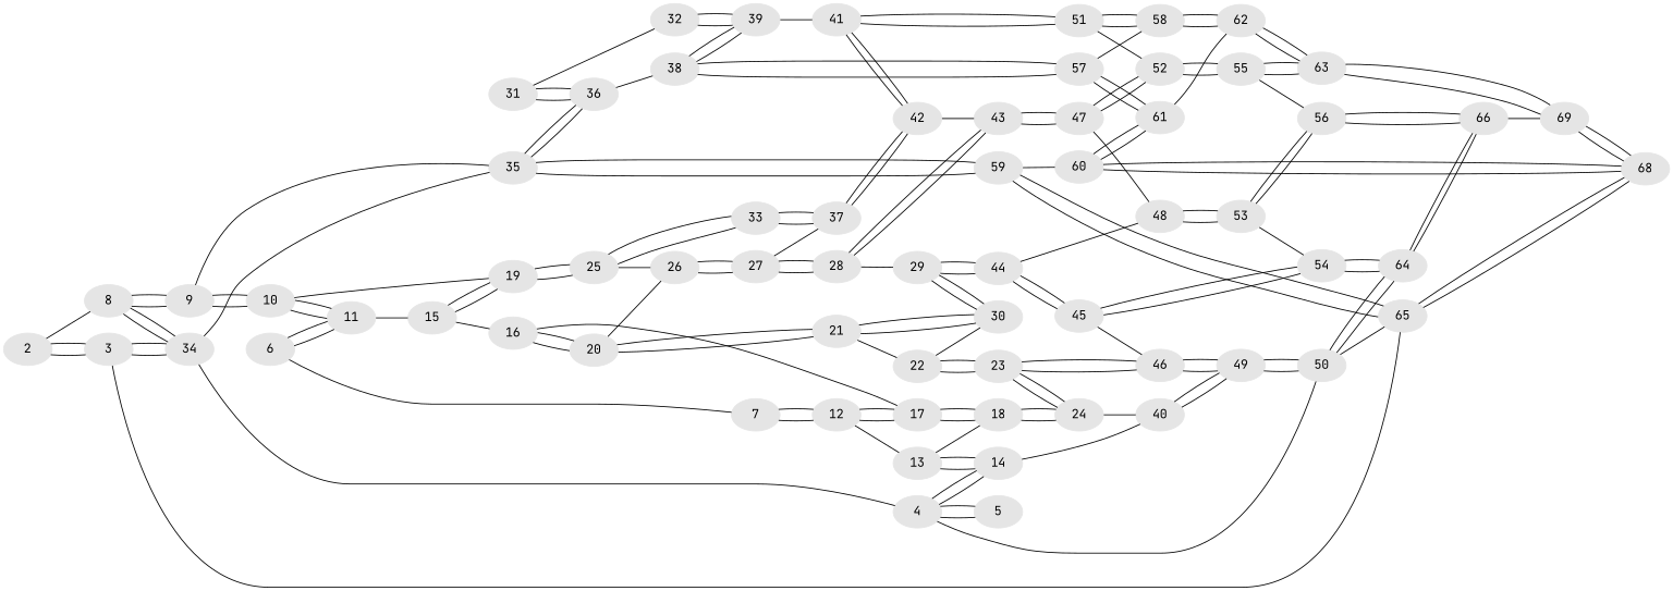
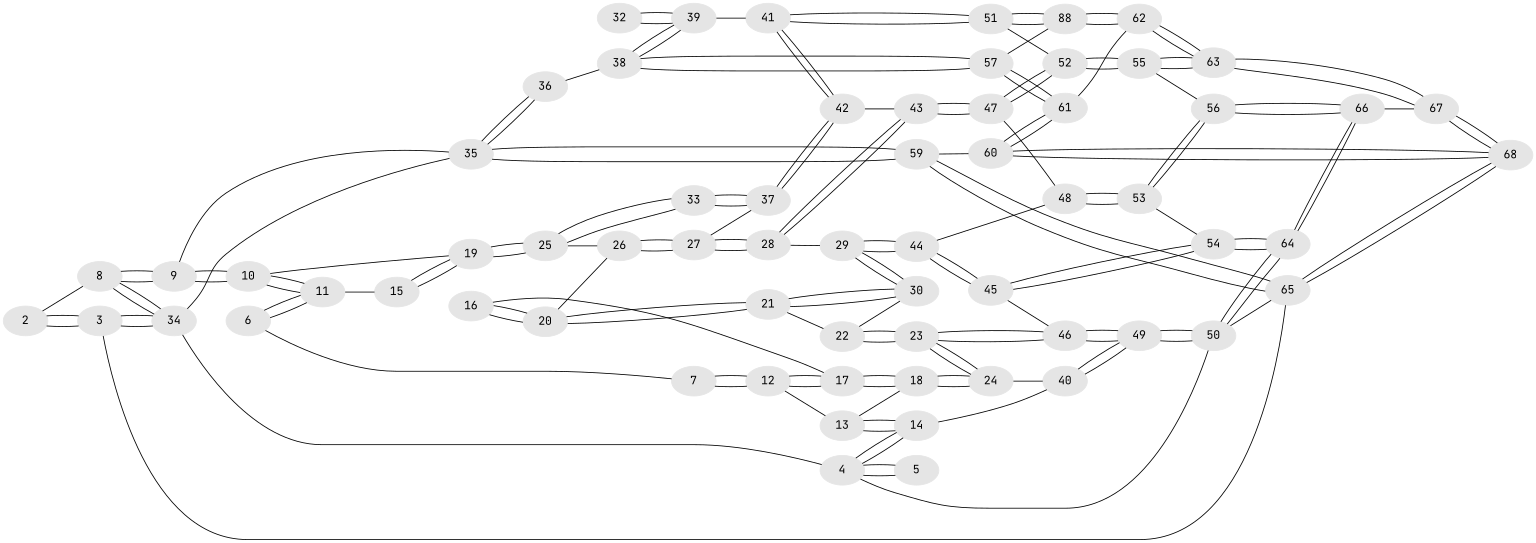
  graph {
    fontname="JetBrains Mono"
    rankdir=LR
    node [color=gray90 fontname="JetBrains Mono" style=filled]
    edge [fontname="JetBrains Mono"]
    2
    3
    8
    6
    7
    11
    34
    65
    9
    4
    5
    14
    50
    35
    68
    40
    64
    12
    15
    13
    17
    10
    19
-   31
    32
    36
    25
    16
    18
    24
    49
    20
    21
    26
    33
    22
    30
    27
    23
    46
    37
    28
    29
    43
    42
    44
    47
    45
    48
    39
    38
    41
    59
    60
    57
-   58
+   58 [label=88]
    61
    51
    52
    54
    53
    55
    56
    66
    62
    63
-   67 [label=69]
+   67
    2 -- 3
    2 -- 3
    2 -- 8
    3 -- 34
    3 -- 34
    3 -- 65
    8 -- 34
    8 -- 34
    8 -- 9
    8 -- 9
    6 -- 7
    6 -- 11
    6 -- 11
    7 -- 12
    7 -- 12
    11 -- 15
    34 -- 4
    34 -- 35
    65 -- 68
    65 -- 68
    9 -- 35
    9 -- 10
    9 -- 10
    4 -- 5
    4 -- 5
    4 -- 14
    4 -- 14
    4 -- 50
    14 -- 40
    50 -- 65
    50 -- 64
    50 -- 64
    35 -- 36
    35 -- 36
    35 -- 59
    35 -- 59
    40 -- 49
    40 -- 49
    64 -- 66
    64 -- 66
    12 -- 13
    12 -- 17
    12 -- 17
    15 -- 19
    15 -- 19
-   15 -- 16
    13 -- 14
    13 -- 14
    13 -- 18
    17 -- 18
    17 -- 18
    10 -- 11
    10 -- 11
    10 -- 19
    19 -- 25
    19 -- 25
-   31 -- 32
-   31 -- 36
-   31 -- 36
    32 -- 39
    32 -- 39
    36 -- 38
    25 -- 26
    25 -- 33
    25 -- 33
    16 -- 17
    16 -- 20
    16 -- 20
    18 -- 24
    18 -- 24
    24 -- 40
    49 -- 50
    49 -- 50
    20 -- 21
    20 -- 21
    20 -- 26
    21 -- 22
    21 -- 30
    21 -- 30
    26 -- 27
    26 -- 27
    33 -- 37
    33 -- 37
    22 -- 30
    22 -- 23
    22 -- 23
    27 -- 37
    27 -- 28
    27 -- 28
    23 -- 24
    23 -- 24
    23 -- 46
    23 -- 46
    46 -- 49
    46 -- 49
    37 -- 42
    37 -- 42
    28 -- 29
    28 -- 43
    28 -- 43
    29 -- 30
    29 -- 30
    29 -- 44
    29 -- 44
    43 -- 47
    43 -- 47
    42 -- 43
    44 -- 45
    44 -- 45
    44 -- 48
    47 -- 48
    47 -- 52
    47 -- 52
    45 -- 46
    45 -- 54
    45 -- 54
    48 -- 53
    48 -- 53
    39 -- 41
    38 -- 39
    38 -- 39
    38 -- 57
    38 -- 57
    41 -- 42
    41 -- 42
    41 -- 51
    41 -- 51
    59 -- 65
    59 -- 65
    59 -- 60
    60 -- 68
    60 -- 68
    60 -- 61
    60 -- 61
    57 -- 58
    57 -- 61
    57 -- 61
    58 -- 62
    58 -- 62
    61 -- 62
    51 -- 58
    51 -- 58
    51 -- 52
    52 -- 55
    52 -- 55
    54 -- 64
    54 -- 64
    53 -- 54
    53 -- 56
    53 -- 56
    55 -- 56
    55 -- 63
    55 -- 63
    56 -- 66
    56 -- 66
    66 -- 67
    62 -- 63
    62 -- 63
    63 -- 67
    63 -- 67
    67 -- 68
    67 -- 68
  }
